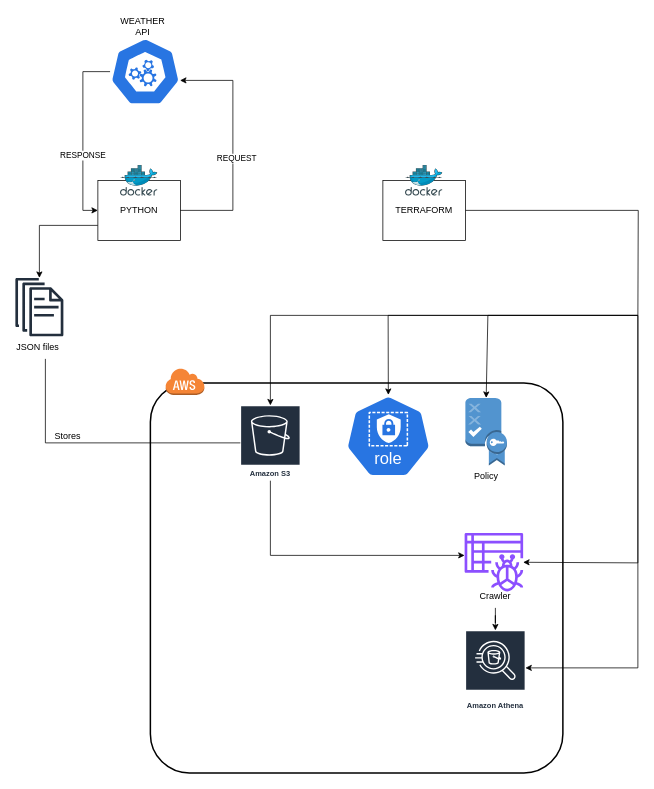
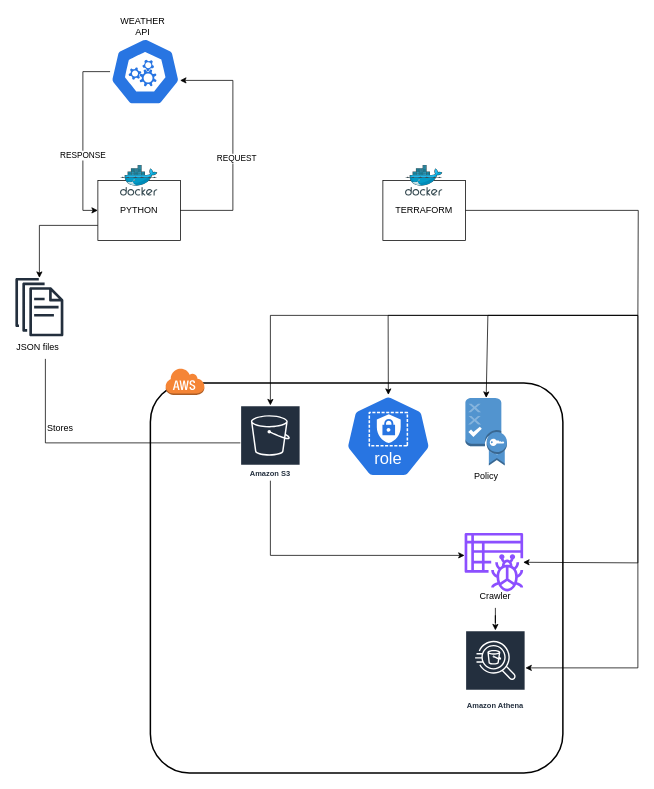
  <mxCell id="0" />
  <mxCell id="1" parent="0" />
  <mxCell id="2" style="edgeStyle=orthogonalEdgeStyle;rounded=0;orthogonalLoop=1;jettySize=auto;html=1;entryX=0;entryY=0.5;entryDx=0;entryDy=0;" edge="1" parent="1" source="4" target="6"><mxGeometry relative="1" as="geometry"><Array as="points"><mxPoint x="110" y="95" /><mxPoint x="110" y="280" /></Array></mxGeometry></mxCell>
  <mxCell id="3" value="RESPONSE" style="edgeLabel;html=1;align=center;verticalAlign=middle;resizable=0;points=[];" vertex="1" connectable="0" parent="2"><mxGeometry x="0.229" y="-1" relative="1" as="geometry"><mxPoint as="offset" /></mxGeometry></mxCell>
  <mxCell id="4" value="" style="aspect=fixed;sketch=0;html=1;dashed=0;whitespace=wrap;verticalLabelPosition=bottom;verticalAlign=top;fillColor=#2875E2;strokeColor=#ffffff;points=[[0.005,0.63,0],[0.1,0.2,0],[0.9,0.2,0],[0.5,0,0],[0.995,0.63,0],[0.72,0.99,0],[0.5,1,0],[0.28,0.99,0]];shape=mxgraph.kubernetes.icon2;prIcon=api" vertex="1" parent="1"><mxGeometry x="146.25" y="50" width="93.75" height="90" as="geometry" /></mxCell>
  <mxCell id="5" style="edgeStyle=orthogonalEdgeStyle;rounded=0;orthogonalLoop=1;jettySize=auto;html=1;exitX=0;exitY=0.75;exitDx=0;exitDy=0;" edge="1" parent="1" source="6" target="16"><mxGeometry relative="1" as="geometry" /></mxCell>
  <mxCell id="6" value="PYTHON" style="rounded=0;whiteSpace=wrap;html=1;" vertex="1" parent="1"><mxGeometry x="130" y="240" width="110" height="80" as="geometry" /></mxCell>
  <mxCell id="7" value="" style="image;sketch=0;aspect=fixed;html=1;points=[];align=center;fontSize=12;image=img/lib/mscae/Docker.svg;" vertex="1" parent="1"><mxGeometry x="160" y="220" width="50" height="41" as="geometry" /></mxCell>
  <mxCell id="8" style="edgeStyle=orthogonalEdgeStyle;rounded=0;orthogonalLoop=1;jettySize=auto;html=1;endArrow=none;endFill=0;" edge="1" parent="1" source="9"><mxGeometry relative="1" as="geometry"><mxPoint x="850" y="420" as="targetPoint" /></mxGeometry></mxCell>
  <mxCell id="9" value="TERRAFORM" style="rounded=0;whiteSpace=wrap;html=1;" vertex="1" parent="1"><mxGeometry x="510" y="240" width="110" height="80" as="geometry" /></mxCell>
  <mxCell id="10" value="" style="image;sketch=0;aspect=fixed;html=1;points=[];align=center;fontSize=12;image=img/lib/mscae/Docker.svg;" vertex="1" parent="1"><mxGeometry x="540" y="220" width="50" height="41" as="geometry" /></mxCell>
  <mxCell id="11" value="WEATHER API" style="text;html=1;align=center;verticalAlign=middle;whiteSpace=wrap;rounded=0;" vertex="1" parent="1"><mxGeometry x="160" y="20" width="60" height="30" as="geometry" /></mxCell>
  <mxCell id="12" value="" style="rounded=1;arcSize=10;dashed=0;fillColor=none;gradientColor=none;strokeWidth=2;" vertex="1" parent="1"><mxGeometry x="200" y="510" width="550" height="520" as="geometry" /></mxCell>
  <mxCell id="13" value="" style="dashed=0;html=1;shape=mxgraph.aws3.cloud;fillColor=#F58536;gradientColor=none;dashed=0;" vertex="1" parent="1"><mxGeometry x="220" y="490" width="52" height="36" as="geometry" /></mxCell>
  <mxCell id="14" style="edgeStyle=orthogonalEdgeStyle;rounded=0;orthogonalLoop=1;jettySize=auto;html=1;" edge="1" parent="1" source="15" target="25"><mxGeometry relative="1" as="geometry"><Array as="points"><mxPoint x="360" y="740" /></Array></mxGeometry></mxCell>
  <mxCell id="15" value="Amazon S3" style="sketch=0;outlineConnect=0;fontColor=#232F3E;gradientColor=none;strokeColor=#ffffff;fillColor=#232F3E;dashed=0;verticalLabelPosition=middle;verticalAlign=bottom;align=center;html=1;whiteSpace=wrap;fontSize=10;fontStyle=1;spacing=3;shape=mxgraph.aws4.productIcon;prIcon=mxgraph.aws4.s3;" vertex="1" parent="1"><mxGeometry x="320" y="540" width="80" height="100" as="geometry" /></mxCell>
  <mxCell id="16" value="" style="sketch=0;outlineConnect=0;fontColor=#232F3E;gradientColor=none;fillColor=#232F3D;strokeColor=none;dashed=0;verticalLabelPosition=bottom;verticalAlign=top;align=center;html=1;fontSize=12;fontStyle=0;aspect=fixed;pointerEvents=1;shape=mxgraph.aws4.documents;" vertex="1" parent="1"><mxGeometry x="20" y="370" width="64" height="78" as="geometry" /></mxCell>
  <mxCell id="17" value="" style="aspect=fixed;sketch=0;html=1;dashed=0;whitespace=wrap;verticalLabelPosition=bottom;verticalAlign=top;fillColor=#2875E2;strokeColor=#ffffff;points=[[0.005,0.63,0],[0.1,0.2,0],[0.9,0.2,0],[0.5,0,0],[0.995,0.63,0],[0.72,0.99,0],[0.5,1,0],[0.28,0.99,0]];shape=mxgraph.kubernetes.icon2;kubernetesLabel=1;prIcon=role" vertex="1" parent="1"><mxGeometry x="460" y="526" width="114.58" height="110" as="geometry" /></mxCell>
  <mxCell id="18" value="" style="outlineConnect=0;dashed=0;verticalLabelPosition=bottom;verticalAlign=top;align=center;html=1;shape=mxgraph.aws3.policy;fillColor=#5294CF;gradientColor=none;" vertex="1" parent="1"><mxGeometry x="620" y="530" width="55.5" height="90" as="geometry" /></mxCell>
  <mxCell id="19" value="Policy" style="text;html=1;align=center;verticalAlign=middle;whiteSpace=wrap;rounded=0;" vertex="1" parent="1"><mxGeometry x="617.75" y="620" width="60" height="30" as="geometry" /></mxCell>
  <mxCell id="20" style="edgeStyle=orthogonalEdgeStyle;rounded=0;orthogonalLoop=1;jettySize=auto;html=1;exitX=1;exitY=0.5;exitDx=0;exitDy=0;entryX=0.995;entryY=0.63;entryDx=0;entryDy=0;entryPerimeter=0;" edge="1" parent="1" source="6" target="4"><mxGeometry relative="1" as="geometry"><Array as="points"><mxPoint x="310" y="280" /><mxPoint x="310" y="107" /></Array></mxGeometry></mxCell>
  <mxCell id="21" value="REQUEST" style="edgeLabel;html=1;align=center;verticalAlign=middle;resizable=0;points=[];" vertex="1" connectable="0" parent="20"><mxGeometry x="-0.108" y="-4" relative="1" as="geometry"><mxPoint as="offset" /></mxGeometry></mxCell>
  <mxCell id="22" style="edgeStyle=orthogonalEdgeStyle;rounded=0;orthogonalLoop=1;jettySize=auto;html=1;endArrow=none;" edge="1" parent="1" source="23" target="15"><mxGeometry relative="1" as="geometry"><Array as="points"><mxPoint x="60" y="590" /></Array></mxGeometry></mxCell>
  <mxCell id="23" value="JSON files" style="text;html=1;align=center;verticalAlign=middle;whiteSpace=wrap;rounded=0;" vertex="1" parent="1"><mxGeometry x="20" y="448" width="60" height="30" as="geometry" /></mxCell>
- <mxCell id="24" value="Stores" style="text;html=1;align=center;verticalAlign=middle;whiteSpace=wrap;rounded=0;" vertex="1" parent="1"><mxGeometry x="60" y="566" width="60" height="30" as="geometry" /></mxCell>
+ <mxCell id="24" value="Stores" style="text;html=1;align=center;verticalAlign=middle;whiteSpace=wrap;rounded=0;" vertex="1" parent="1"><mxGeometry x="50" y="556" width="60" height="30" as="geometry" /></mxCell>
  <mxCell id="25" value="" style="sketch=0;outlineConnect=0;fontColor=#232F3E;gradientColor=none;fillColor=#8C4FFF;strokeColor=none;dashed=0;verticalLabelPosition=bottom;verticalAlign=top;align=center;html=1;fontSize=12;fontStyle=0;aspect=fixed;pointerEvents=1;shape=mxgraph.aws4.glue_crawlers;" vertex="1" parent="1"><mxGeometry x="619" y="710" width="78" height="78" as="geometry" /></mxCell>
  <mxCell id="26" value="Amazon Athena" style="sketch=0;outlineConnect=0;fontColor=#232F3E;gradientColor=none;strokeColor=#ffffff;fillColor=#232F3E;dashed=0;verticalLabelPosition=middle;verticalAlign=bottom;align=center;html=1;whiteSpace=wrap;fontSize=10;fontStyle=1;spacing=3;shape=mxgraph.aws4.productIcon;prIcon=mxgraph.aws4.athena;" vertex="1" parent="1"><mxGeometry x="620" y="840" width="80" height="110" as="geometry" /></mxCell>
  <mxCell id="27" style="edgeStyle=orthogonalEdgeStyle;rounded=0;orthogonalLoop=1;jettySize=auto;html=1;exitX=0.5;exitY=1;exitDx=0;exitDy=0;" edge="1" parent="1" source="28" target="26"><mxGeometry relative="1" as="geometry" /></mxCell>
  <mxCell id="28" value="Crawler" style="text;html=1;align=center;verticalAlign=middle;whiteSpace=wrap;rounded=0;" vertex="1" parent="1"><mxGeometry x="630" y="780" width="60" height="30" as="geometry" /></mxCell>
  <mxCell id="29" value="" style="endArrow=classic;html=1;rounded=0;" edge="1" parent="1" target="15"><mxGeometry width="50" height="50" relative="1" as="geometry"><mxPoint x="850" y="420" as="sourcePoint" /><mxPoint x="515" y="390" as="targetPoint" /><Array as="points"><mxPoint x="360" y="420" /></Array></mxGeometry></mxCell>
  <mxCell id="30" value="" style="endArrow=classic;html=1;rounded=0;entryX=0.5;entryY=0;entryDx=0;entryDy=0;entryPerimeter=0;" edge="1" parent="1" target="17"><mxGeometry width="50" height="50" relative="1" as="geometry"><mxPoint x="850" y="420" as="sourcePoint" /><mxPoint x="370" y="550" as="targetPoint" /><Array as="points"><mxPoint x="517" y="420" /></Array></mxGeometry></mxCell>
  <mxCell id="31" value="" style="endArrow=classic;html=1;rounded=0;entryX=0.5;entryY=0;entryDx=0;entryDy=0;entryPerimeter=0;" edge="1" parent="1" target="18"><mxGeometry width="50" height="50" relative="1" as="geometry"><mxPoint x="850" y="420" as="sourcePoint" /><mxPoint x="527" y="536" as="targetPoint" /><Array as="points"><mxPoint x="650" y="420" /></Array></mxGeometry></mxCell>
  <mxCell id="32" value="" style="endArrow=classic;html=1;rounded=0;" edge="1" parent="1" target="25"><mxGeometry width="50" height="50" relative="1" as="geometry"><mxPoint x="850" y="420" as="sourcePoint" /><mxPoint x="658" y="540" as="targetPoint" /><Array as="points"><mxPoint x="850" y="750" /></Array></mxGeometry></mxCell>
  <mxCell id="33" value="" style="endArrow=classic;html=1;rounded=0;" edge="1" parent="1"><mxGeometry width="50" height="50" relative="1" as="geometry"><mxPoint x="850" y="420" as="sourcePoint" /><mxPoint x="700" y="890" as="targetPoint" /><Array as="points"><mxPoint x="850" y="890" /></Array></mxGeometry></mxCell>
